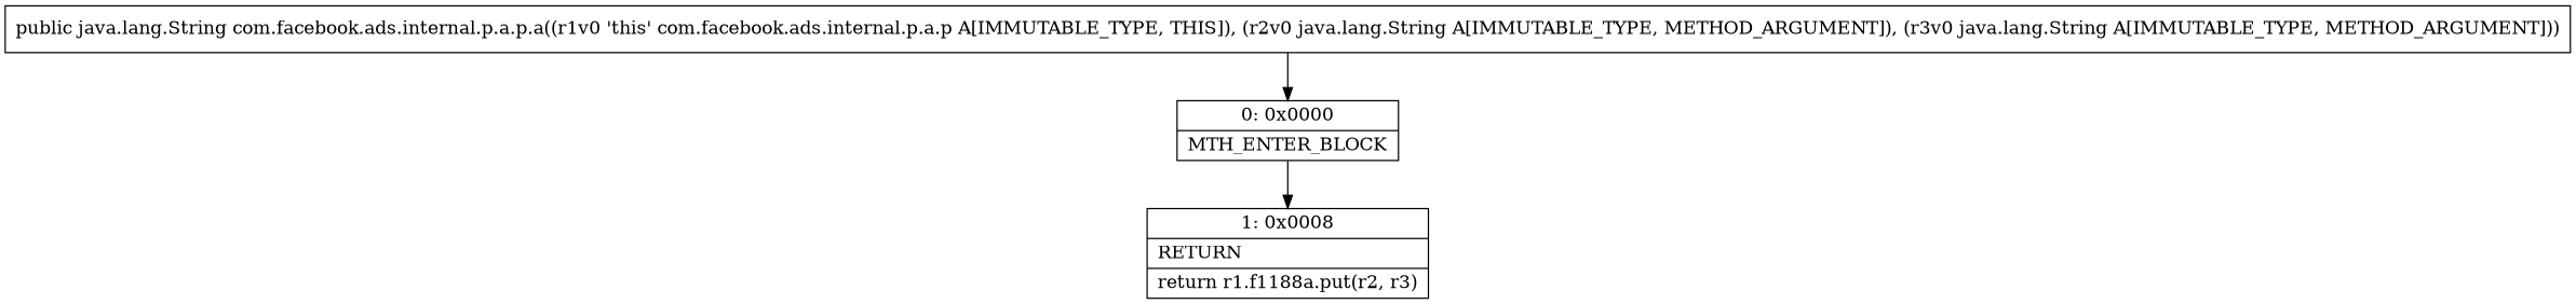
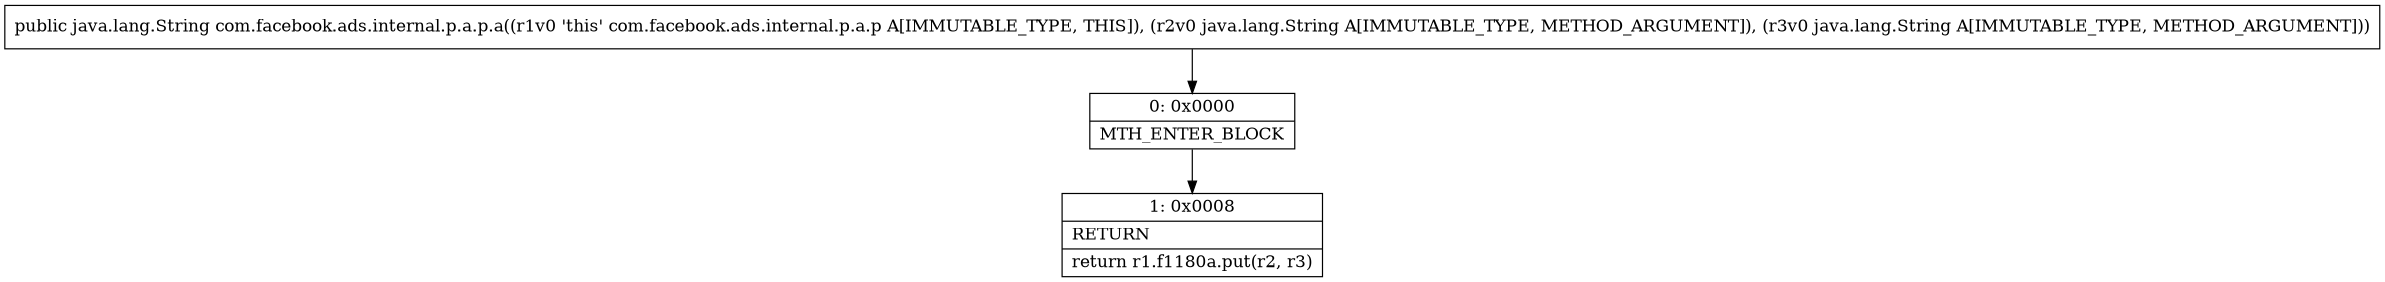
  digraph {
    node [shape=record]
    n1 [label="{0\:\ 0x0000|MTH_ENTER_BLOCK\l}"]
-   n2 [label="{1\:\ 0x0008|RETURN\l|return r1.f1188a.put(r2, r3)\l}"]
+   n2 [label="{1\:\ 0x0008|RETURN\l|return r1.f1180a.put(r2, r3)\l}"]
    n3 [label="{public java.lang.String com.facebook.ads.internal.p.a.p.a((r1v0 'this' com.facebook.ads.internal.p.a.p A[IMMUTABLE_TYPE, THIS]), (r2v0 java.lang.String A[IMMUTABLE_TYPE, METHOD_ARGUMENT]), (r3v0 java.lang.String A[IMMUTABLE_TYPE, METHOD_ARGUMENT])) }"]
    n1 -> n2
    n3 -> n1
  }
